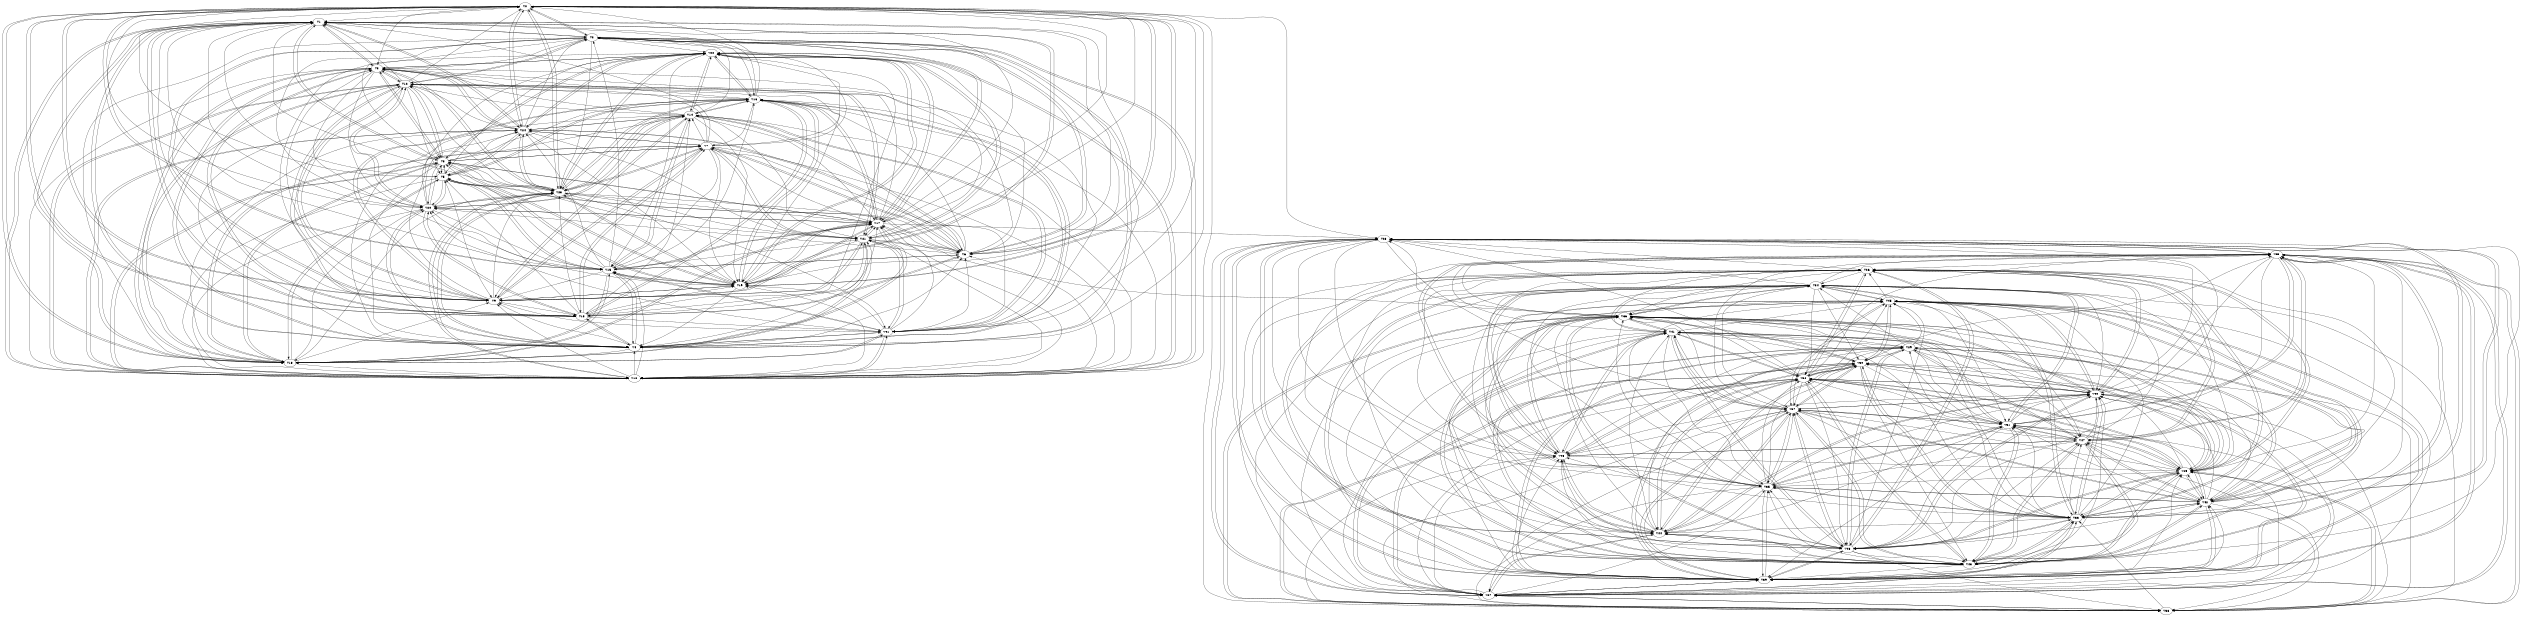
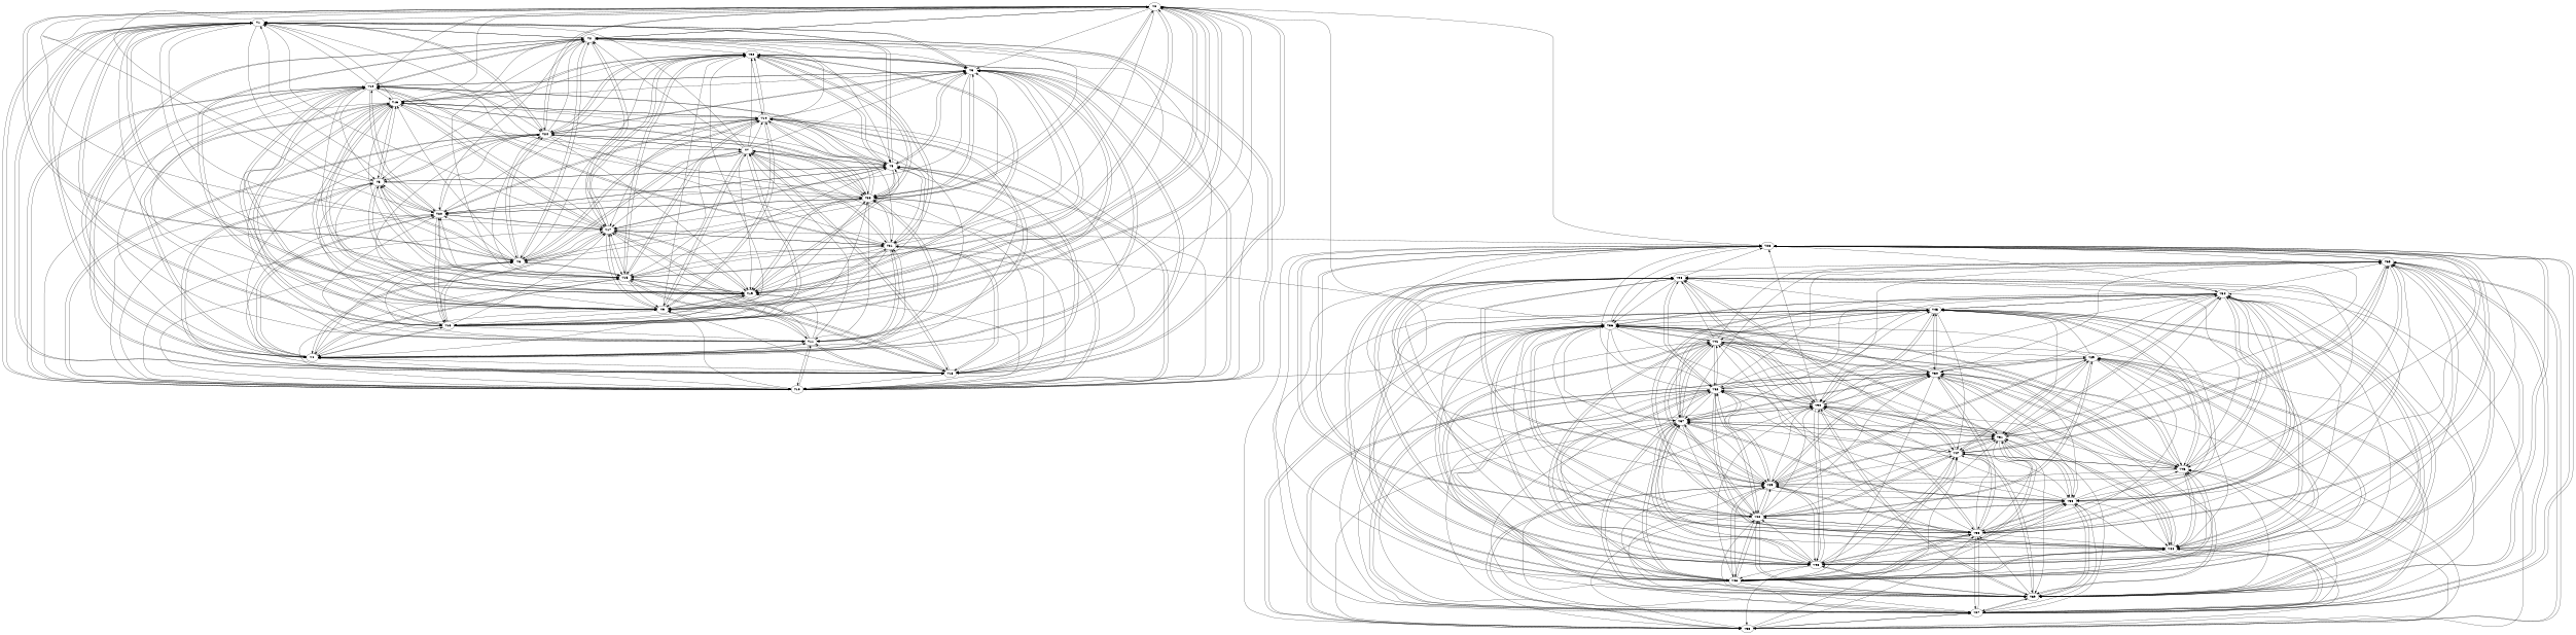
  digraph {
    node [player=1 priority=0]
    v0
    v1
    v2
    v3 [priority=1]
    v4 [player=0 priority=1]
    v6 [player=0]
    v9 [priority=1]
    v10 [player=0 priority=1]
-   v11 [player=0 label=v91]
+   v11 [player=0]
    v13
    v15
    v17 [player=0]
    v18 [priority=1]
    v19 [player=0 priority=1]
    v20 [player=0]
    v21 [priority=1]
    v23 [player=0 priority=1]
    v24 [player=0]
    v28 [priority=1]
    v5 [player=0]
    v8
    v12 [priority=1]
    v16 [player=0]
    v22 [player=0]
    v7 [player=0]
    v14
    v36 [priority=1]
    n28 [label=v65 player=0]
    v27 [player=0]
    v35 [player=0 priority=1]
    v38 [player=0]
    v39 [priority=1]
    v43 [priority=1]
    v48 [priority=1]
    v33 [player=0]
    v44
    v49 [player=0]
    v42 [player=0 priority=1]
    v46
    v37
    v31 [player=0 priority=1]
    n42 [label=v90 priority=1]
    v47 [player=0]
    v32
    v34 [priority=1]
    v30 [player=0 priority=1]
    v41 [player=0 priority=1]
    v26
    v29
    v45 [player=0 priority=1]
    v0 -> v1
    v0 -> v2
    v0 -> v3
    v0 -> v4
    v0 -> v6
    v0 -> v9
    v0 -> v10
    v0 -> v11
    v0 -> v13
    v0 -> v15
    v0 -> v17
    v0 -> v18
    v0 -> v19
    v0 -> v20
    v0 -> v21
    v0 -> v23
    v0 -> v24
    v0 -> v28
    v1 -> v2
    v1 -> v3
    v1 -> v4
    v1 -> v6
    v1 -> v10
    v1 -> v11
    v1 -> v13
    v1 -> v15
    v1 -> v18
    v1 -> v19
    v1 -> v24
    v1 -> v5
    v1 -> v8
    v2 -> v0
    v2 -> v1
    v2 -> v3
    v2 -> v4
    v2 -> v6
    v2 -> v9
    v2 -> v10
    v2 -> v17
    v2 -> v18
    v2 -> v19
    v2 -> v20
    v2 -> v23
    v2 -> v8
    v2 -> v12
    v2 -> v16
    v2 -> v22
    v3 -> v1
    v3 -> v4
    v3 -> v13
    v3 -> v15
    v3 -> v18
    v3 -> v20
    v3 -> v23
    v3 -> v24
    v3 -> v8
    v3 -> v12
    v3 -> v22
    v4 -> v1
    v4 -> v2
    v4 -> v3
    v4 -> v6
    v4 -> v9
    v4 -> v11
    v4 -> v13
    v4 -> v15
    v4 -> v17
    v4 -> v18
    v4 -> v20
    v4 -> v21
    v4 -> v23
    v4 -> v24
    v4 -> v16
    v6 -> v0
    v6 -> v2
    v6 -> v3
    v6 -> v13
    v6 -> v15
    v6 -> v17
    v6 -> v20
    v6 -> v24
    v6 -> v5
    v6 -> v16
    v6 -> v22
    v6 -> v7
    v6 -> v14
    v9 -> v0
    v9 -> v1
    v9 -> v2
    v9 -> v3
    v9 -> v13
    v9 -> v17
    v9 -> v19
    v9 -> v21
    v9 -> v23
    v9 -> v24
    v9 -> v12
    v9 -> v16
    v9 -> v22
    v9 -> v7
    v9 -> v14
    v10 -> v1
    v10 -> v2
    v10 -> v3
    v10 -> v4
    v10 -> v6
    v10 -> v9
    v10 -> v11
    v10 -> v15
    v10 -> v17
    v10 -> v19
    v10 -> v21
    v10 -> v23
    v10 -> v24
    v10 -> v8
    v10 -> v12
    v10 -> v22
    v10 -> v14
    v11 -> v4
    v11 -> v6
    v11 -> v9
    v11 -> v10
    v11 -> v15
    v11 -> v17
    v11 -> v18
    v11 -> v19
    v11 -> v20
    v11 -> v21
    v11 -> v7
    v11 -> v14
    v13 -> v0
    v13 -> v1
    v13 -> v3
    v13 -> v4
    v13 -> v6
    v13 -> v11
    v13 -> v17
    v13 -> v19
    v13 -> v20
    v13 -> v23
    v13 -> v5
    v13 -> v12
    v13 -> v16
    v13 -> v22
    v13 -> v7
    v13 -> v14
    v15 -> v0
    v15 -> v2
    v15 -> v4
    v15 -> v6
    v15 -> v9
    v15 -> v11
    v15 -> v17
    v15 -> v18
    v15 -> v19
    v15 -> v21
    v15 -> v24
    v15 -> v5
    v15 -> v8
    v15 -> v16
+   v15 -> v22
    v15 -> v14
    v17 -> v1
    v17 -> v2
    v17 -> v4
    v17 -> v9
    v17 -> v15
    v17 -> v18
    v17 -> v19
    v17 -> v20
    v17 -> v21
    v17 -> v28
    v17 -> v8
    v17 -> v12
    v17 -> v16
    v17 -> v22
    v18 -> v0
    v18 -> v1
    v18 -> v3
    v18 -> v9
    v18 -> v10
    v18 -> v11
    v18 -> v15
    v18 -> v17
    v18 -> v20
    v18 -> v21
    v18 -> v5
    v18 -> v8
    v18 -> v12
    v18 -> v7
    v19 -> v0
    v19 -> v1
    v19 -> v4
    v19 -> v9
    v19 -> v15
    v19 -> v17
    v19 -> v20
    v19 -> v23
    v19 -> v5
    v19 -> v8
    v19 -> v16
    v19 -> v22
    v20 -> v1
    v20 -> v4
    v20 -> v10
    v20 -> v13
    v20 -> v15
    v20 -> v17
    v20 -> v23
    v20 -> v24
    v20 -> v5
    v20 -> v8
    v20 -> v12
    v20 -> v22
    v20 -> v14
    v21 -> v3
    v21 -> v6
    v21 -> v9
    v21 -> v11
    v21 -> v13
    v21 -> v17
    v21 -> v18
    v21 -> v19
    v21 -> v23
    v21 -> v8
    v21 -> v12
    v21 -> v22
    v21 -> v7
    v21 -> v36
    v23 -> v0
    v23 -> v1
    v23 -> v3
    v23 -> v4
    v23 -> v6
    v23 -> v10
    v23 -> v11
    v23 -> v17
    v23 -> v18
    v23 -> v19
    v23 -> v20
    v23 -> v24
    v23 -> v12
    v23 -> v16
    v23 -> v22
    v23 -> v7
    v23 -> v14
    v24 -> v0
    v24 -> v1
    v24 -> v2
    v24 -> v3
    v24 -> v6
    v24 -> v10
    v24 -> v19
    v24 -> v21
    v24 -> v23
    v24 -> v5
    v24 -> v22
    v24 -> v7
    v24 -> v14
    v28 -> n28
    v28 -> v27
    v28 -> v35
    v28 -> v38
    v28 -> v39
    v28 -> v43
    v28 -> v48
    v28 -> v33
    v28 -> v44
-   n28 -> v49
+   v28 -> v49
    v28 -> v42
    v28 -> v46
    v28 -> v37
    v5 -> v0
    v5 -> v6
    v5 -> v9
    v5 -> v10
    v5 -> v15
    v5 -> v18
    v5 -> v19
    v5 -> v20
    v5 -> v23
    v5 -> v24
    v5 -> v8
    v5 -> v16
    v8 -> v1
    v8 -> v3
    v8 -> v4
    v8 -> v10
    v8 -> v17
    v8 -> v18
    v8 -> v19
    v8 -> v20
    v8 -> v23
    v8 -> v5
    v8 -> v12
    v8 -> v16
    v8 -> v22
    v8 -> v7
    v8 -> v14
    v12 -> v0
    v12 -> v1
    v12 -> v2
    v12 -> v3
    v12 -> v4
    v12 -> v9
    v12 -> v10
    v12 -> v11
    v12 -> v13
    v12 -> v18
    v12 -> v19
    v12 -> v20
    v12 -> v21
    v12 -> v24
    v12 -> v5
    v12 -> v8
    v12 -> v16
    v16 -> v0
    v16 -> v1
    v16 -> v3
    v16 -> v4
    v16 -> v9
    v16 -> v10
    v16 -> v11
    v16 -> v13
    v16 -> v17
    v16 -> v19
    v16 -> v23
    v16 -> v5
    v16 -> v22
    v16 -> v7
    v16 -> v14
    v22 -> v3
    v22 -> v10
    v22 -> v15
    v22 -> v17
    v22 -> v19
    v22 -> v21
    v22 -> v23
    v22 -> v24
    v22 -> v5
    v22 -> v8
    v22 -> v16
    v22 -> v14
    v7 -> v1
    v7 -> v2
    v7 -> v3
    v7 -> v6
    v7 -> v9
    v7 -> v10
    v7 -> v13
    v7 -> v15
    v7 -> v17
    v7 -> v18
    v7 -> v19
    v7 -> v21
    v7 -> v23
    v7 -> v24
    v7 -> v8
    v7 -> v22
    v7 -> v14
    v14 -> v2
    v14 -> v3
    v14 -> v6
    v14 -> v9
    v14 -> v11
    v14 -> v15
    v14 -> v17
    v14 -> v18
    v14 -> v19
    v14 -> v20
    v14 -> v21
    v14 -> v23
    v14 -> v24
    v14 -> v12
    v14 -> v16
    v14 -> v22
    v36 -> v28
    v36 -> v27
    v36 -> v38
    v36 -> v39
    v36 -> v43
    v36 -> v48
    v36 -> v49
    v36 -> v42
    v36 -> v46
    v36 -> v37
    v36 -> v31
    v36 -> n42
    v36 -> v47
    v36 -> v32
    v36 -> v34
    v36 -> v30
    v36 -> v41
    n28 -> v28
    n28 -> v36
    n28 -> v27
    n28 -> v35
    n28 -> v38
    n28 -> v39
    n28 -> v43
    n28 -> v48
    n28 -> v31
    n28 -> n42
    n28 -> v47
    n28 -> v26
    v27 -> v28
    v27 -> n28
    v27 -> v35
    v27 -> v38
    v27 -> v39
    v27 -> v33
    v27 -> v44
    v27 -> v49
    v27 -> v42
    v27 -> v46
    v27 -> v31
    v27 -> v30
    v27 -> v41
    v27 -> v29
    v35 -> v36
    v35 -> n28
    v35 -> v38
    v35 -> v39
    v35 -> v33
    v35 -> v44
    v35 -> v42
    v35 -> v37
    v35 -> v31
    v35 -> n42
    v35 -> v32
    v35 -> v26
    v35 -> v45
    v38 -> v36
    v38 -> n28
    v38 -> v27
    v38 -> v33
    v38 -> v49
    v38 -> v46
    v38 -> n42
    v38 -> v47
    v38 -> v32
    v38 -> v34
    v38 -> v30
    v39 -> v28
    v39 -> n28
    v39 -> v27
    v39 -> v35
    v39 -> v48
    v39 -> v33
    v39 -> v49
    v39 -> v42
    v39 -> v46
    v39 -> v37
    v39 -> n42
    v39 -> v47
    v39 -> v32
    v39 -> v34
    v39 -> v30
    v39 -> v26
    v39 -> v45
    v43 -> v36
    v43 -> n28
    v43 -> v35
    v43 -> v39
    v43 -> v33
    v43 -> v44
    v43 -> v49
    v43 -> v42
    v43 -> v46
    v43 -> v37
    v43 -> v31
    v43 -> n42
    v43 -> v47
    v43 -> v32
    v43 -> v41
    v43 -> v26
    v43 -> v29
    v43 -> v45
    v48 -> v28
    v48 -> v36
    v48 -> v35
    v48 -> v38
    v48 -> v39
    v48 -> v43
    v48 -> v33
    v48 -> v44
    v48 -> v49
    v48 -> v42
    v48 -> v46
    v48 -> v37
    v48 -> n42
    v48 -> v47
    v48 -> v41
    v48 -> v26
    v48 -> v29
    v48 -> v45
    v33 -> v28
    v33 -> v36
    v33 -> n28
    v33 -> v27
    v33 -> v35
    v33 -> v43
    v33 -> v48
    v33 -> v44
    v33 -> v49
    v33 -> v42
    v33 -> v46
    v33 -> v31
    v33 -> n42
    v33 -> v47
    v33 -> v34
    v33 -> v30
    v33 -> v41
    v33 -> v26
    v33 -> v29
    v33 -> v45
    v44 -> v36
    v44 -> n28
    v44 -> v27
    v44 -> v43
    v44 -> v48
    v44 -> v46
    v44 -> v37
    v44 -> v31
    v44 -> n42
    v44 -> v32
    v44 -> v30
    v44 -> v41
    v44 -> v45
    v49 -> v35
    v49 -> v38
    v49 -> v43
    v49 -> v48
    v49 -> v33
    v49 -> v42
    v49 -> v31
    v49 -> n42
    v49 -> v32
    v49 -> v30
    v49 -> v41
    v49 -> v26
    v49 -> v29
    v42 -> v28
    v42 -> v36
    v42 -> v35
    v42 -> v38
    v42 -> v39
    v42 -> v43
    v42 -> v33
    v42 -> v49
    v42 -> v37
    v42 -> v31
    v42 -> n42
    v42 -> v47
    v42 -> v32
    v42 -> v30
    v42 -> v26
    v42 -> v29
    v42 -> v45
    v46 -> v36
    v46 -> v44
    v46 -> v49
    v46 -> v37
    v46 -> v47
    v46 -> v34
    v46 -> v30
    v46 -> v41
    v46 -> v26
    v46 -> v45
    v37 -> n28
    v37 -> v27
    v37 -> v35
    v37 -> v38
    v37 -> v39
    v37 -> v43
    v37 -> v48
    v37 -> v33
    v37 -> v44
    v37 -> v49
    v37 -> v42
    v37 -> v31
    v37 -> n42
    v37 -> v30
    v37 -> v41
    v37 -> v45
    v31 -> v28
    v31 -> v36
    v31 -> n28
    v31 -> v35
    v31 -> v39
    v31 -> v43
    v31 -> v48
    v31 -> v49
    v31 -> v37
    v31 -> n42
    v31 -> v47
    v31 -> v34
    n42 -> v28
    n42 -> v36
    n42 -> v27
    n42 -> v39
    n42 -> v48
    n42 -> v33
    n42 -> v44
    n42 -> v46
    n42 -> v37
    n42 -> v32
    n42 -> v30
    n42 -> v41
    n42 -> v26
    n42 -> v45
    v47 -> n28
    v47 -> v35
    v47 -> v39
    v47 -> v43
    v47 -> v49
    v47 -> v42
    v47 -> v46
    v47 -> v37
    v47 -> v31
    v47 -> n42
    v47 -> v32
    v47 -> v34
    v47 -> v26
    v47 -> v29
    v32 -> v28
    v32 -> n28
    v32 -> v27
    v32 -> v38
    v32 -> v39
    v32 -> v43
    v32 -> v48
    v32 -> v44
    v32 -> v49
    v32 -> v42
    v32 -> v37
    v32 -> v31
    v32 -> n42
    v32 -> v30
    v32 -> v41
    v32 -> v26
    v32 -> v29
    v32 -> v45
    v34 -> v28
    v34 -> v36
    v34 -> n28
    v34 -> v27
    v34 -> v35
    v34 -> v39
    v34 -> v43
    v34 -> v33
    v34 -> v44
    v34 -> v49
    v34 -> v46
    v34 -> v37
    v34 -> v31
    v34 -> n42
    v34 -> v32
    v34 -> v30
    v34 -> v41
    v34 -> v45
    v30 -> v36
    v30 -> n28
    v30 -> v27
    v30 -> v35
    v30 -> v39
    v30 -> v43
    v30 -> v33
    v30 -> v44
    v30 -> v49
    v30 -> v46
    v30 -> v37
    v30 -> v31
    v30 -> v32
    v30 -> v45
    v41 -> v36
    v41 -> n28
    v41 -> v35
    v41 -> v39
    v41 -> v43
    v41 -> v48
    v41 -> v49
    v41 -> v46
    v41 -> v37
    v41 -> v31
    v41 -> v32
    v41 -> v30
    v41 -> v26
    v41 -> v29
    v41 -> v45
    v26 -> v28
    v26 -> v36
    v26 -> v27
    v26 -> v43
    v26 -> v48
    v26 -> v33
    v26 -> v44
    v26 -> v49
    v26 -> n42
    v26 -> v47
    v26 -> v32
    v26 -> v34
    v29 -> v36
    v29 -> v27
    v29 -> v43
    v29 -> v48
    v29 -> v44
    v29 -> v49
    v29 -> v42
    v29 -> v46
    v29 -> v31
    v29 -> n42
    v29 -> v47
    v29 -> v34
    v29 -> v30
    v29 -> v45
    v45 -> v36
    v45 -> v27
    v45 -> v39
    v45 -> v43
    v45 -> v44
    v45 -> v42
    v45 -> v46
    v45 -> v37
    v45 -> v31
    v45 -> n42
    v45 -> v47
    v45 -> v34
    v45 -> v30
    v45 -> v26
  }
